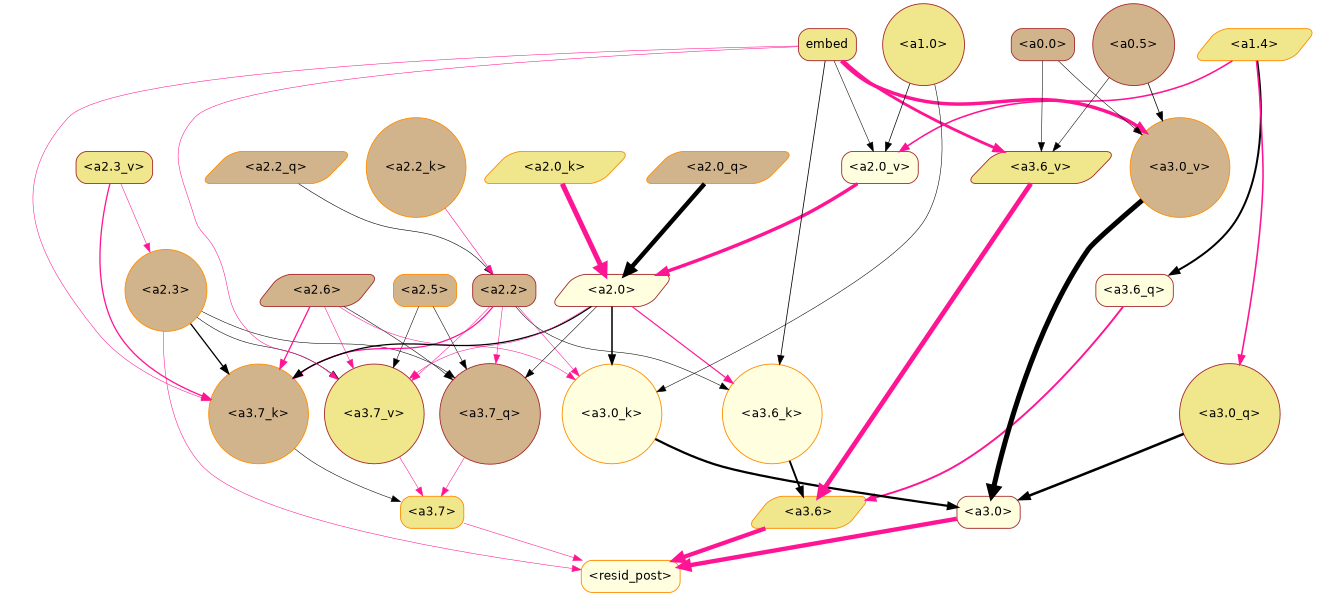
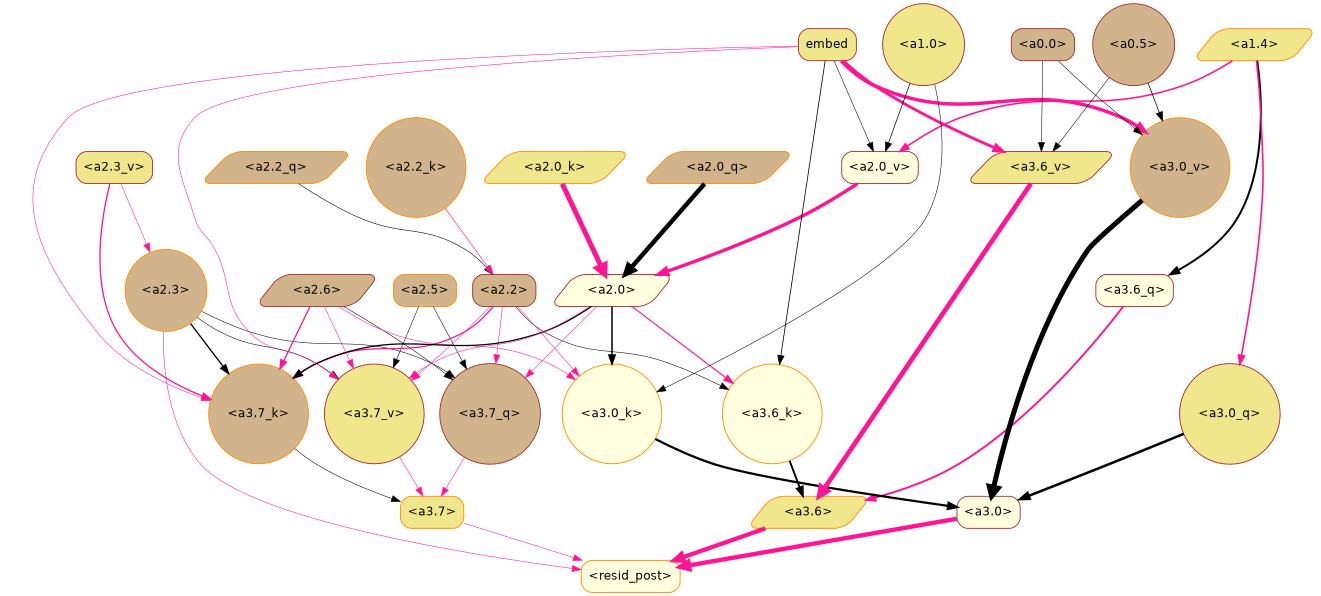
  strict digraph {
    splines=true
    node [color=brown fillcolor=tan fontname=Helvetica shape=circle style="filled, rounded"]
    edge [color=deeppink penwidth=0.6]
    "<a3.7>" [color=darkorange fillcolor=khaki shape=box]
    "<resid_post>" [color=darkorange fillcolor=lightyellow shape=box]
    "<a3.6>" [color=darkorange fillcolor=khaki shape=parallelogram]
    "<a3.0>" [fillcolor=lightyellow shape=box]
    "<a2.3>" [color=darkorange]
    "<a3.7_q>"
    "<a3.7_k>" [color=darkorange]
    "<a3.7_v>" [fillcolor=khaki]
    "<a3.6_q>" [fillcolor=lightyellow shape=box]
    "<a3.0_q>" [fillcolor=khaki]
    "<a3.6_k>" [color=darkorange fillcolor=lightyellow]
    "<a3.0_k>" [color=darkorange fillcolor=lightyellow]
    "<a3.6_v>" [fillcolor=khaki shape=parallelogram]
    "<a3.0_v>" [color=darkorange]
    "<a2.6>" [shape=parallelogram]
    "<a2.5>" [color=darkorange shape=box]
    "<a2.2>" [shape=box]
    "<a2.0>" [fillcolor=lightyellow shape=parallelogram]
    "<a1.4>" [color=darkorange fillcolor=khaki shape=parallelogram]
    "<a2.0_v>" [fillcolor=lightyellow shape=box]
    embed [fillcolor=khaki shape=box]
    "<a1.0>" [fillcolor=khaki]
    "<a0.5>"
    "<a0.0>" [shape=box]
    "<a2.2_q>" [color=darkorange shape=parallelogram]
    "<a2.0_q>" [color=darkorange shape=parallelogram]
    "<a2.2_k>" [color=darkorange]
    "<a2.0_k>" [color=darkorange fillcolor=khaki shape=parallelogram]
    "<a2.3_v>" [fillcolor=khaki shape=box]
    "<a3.7>" -> "<resid_post>"
    "<a3.6>" -> "<resid_post>" [penwidth=4.746312499046326]
    "<a3.0>" -> "<resid_post>" [penwidth=4.896343111991882]
    "<a2.3>" -> "<resid_post>"
    "<a2.3>" -> "<a3.7_q>" [color=black]
    "<a2.3>" -> "<a3.7_k>" [color=black penwidth=1.467104621231556]
    "<a2.3>" -> "<a3.7_v>" [color=black]
    "<a3.7_q>" -> "<a3.7>"
    "<a3.7_k>" -> "<a3.7>" [color=black]
    "<a3.7_v>" -> "<a3.7>"
    "<a3.6_q>" -> "<a3.6>" [penwidth=2.160832464694977]
    "<a3.0_q>" -> "<a3.0>" [color=black penwidth=2.870753765106201]
    "<a3.6_k>" -> "<a3.6>" [color=black penwidth=2.13908451795578]
    "<a3.0_k>" -> "<a3.0>" [color=black penwidth=2.520303964614868]
    "<a3.6_v>" -> "<a3.6>" [penwidth=5.297133803367615]
    "<a3.0_v>" -> "<a3.0>" [color=black penwidth=5.680712580680847]
    "<a2.6>" -> "<a3.7_q>" [color=black]
    "<a2.6>" -> "<a3.7_k>" [penwidth=1.4453159049153328]
    "<a2.6>" -> "<a3.7_v>"
    "<a2.6>" -> "<a3.0_k>"
    "<a2.5>" -> "<a3.7_q>" [color=black]
    "<a2.5>" -> "<a3.7_v>" [color=black]
    "<a2.2>" -> "<a3.7_q>"
    "<a2.2>" -> "<a3.7_k>" [penwidth=1.4310357049107552]
    "<a2.2>" -> "<a3.7_v>"
    "<a2.2>" -> "<a3.6_k>" [color=black]
    "<a2.2>" -> "<a3.0_k>"
-   "<a2.0>" -> "<a3.7_q>" [color=black]
+   "<a2.0>" -> "<a3.7_q>"
    "<a2.0>" -> "<a3.7_k>" [color=black penwidth=1.4314699843525887]
    "<a2.0>" -> "<a3.7_v>"
    "<a2.0>" -> "<a3.6_k>" [penwidth=1.2950235605239868]
    "<a2.0>" -> "<a3.0_k>" [color=black penwidth=1.712992787361145]
    "<a1.4>" -> "<a3.6_q>" [color=black penwidth=2.242796540260315]
    "<a1.4>" -> "<a3.0_q>" [penwidth=1.7808996737003326]
    "<a1.4>" -> "<a2.0_v>" [penwidth=1.7603429555892944]
    "<a2.0_v>" -> "<a2.0>" [penwidth=3.8170836865901947]
    embed -> "<a3.7_k>"
    embed -> "<a3.7_v>"
    embed -> "<a3.6_k>" [color=black penwidth=0.891706109046936]
    embed -> "<a3.6_v>" [penwidth=3.1766927242279053]
    embed -> "<a3.0_v>" [penwidth=3.9005755856633186]
    embed -> "<a2.0_v>" [color=black]
    "<a1.0>" -> "<a3.0_k>" [color=black]
    "<a1.0>" -> "<a2.0_v>" [color=black penwidth=0.7897878289222717]
    "<a0.5>" -> "<a3.6_v>" [color=black]
    "<a0.5>" -> "<a3.0_v>" [color=black penwidth=0.8493617177009583]
    "<a0.0>" -> "<a3.6_v>" [color=black]
    "<a0.0>" -> "<a3.0_v>" [color=black]
    "<a2.2_q>" -> "<a2.2>" [color=black penwidth=0.6449352353811264]
    "<a2.0_q>" -> "<a2.0>" [color=black penwidth=5.017253503203392]
    "<a2.2_k>" -> "<a2.2>" [penwidth=0.6690489649772644]
    "<a2.0_k>" -> "<a2.0>" [penwidth=5.656688302755356]
    "<a2.3_v>" -> "<a2.3>"
    "<a2.3_v>" -> "<a3.7_k>" [penwidth=1.4526091292500496]
  }
